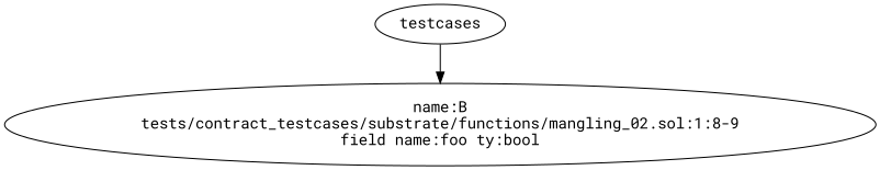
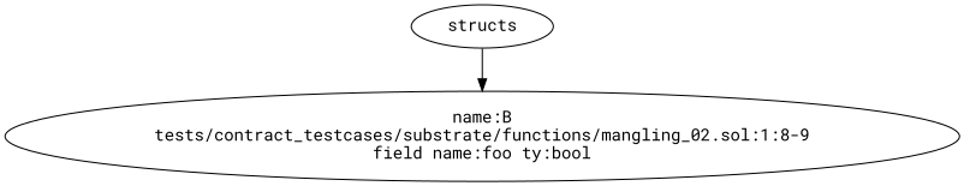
  strict digraph {
    fontname="Roboto Mono"
    node [fontname="Roboto Mono"]
    n1 [label="name:B\ntests/contract_testcases/substrate/functions/mangling_02.sol:1:8-9\nfield name:foo ty:bool"]
-   structs [label=testcases]
+   structs
    structs -> n1 [fontname="Roboto Mono"]
  }
